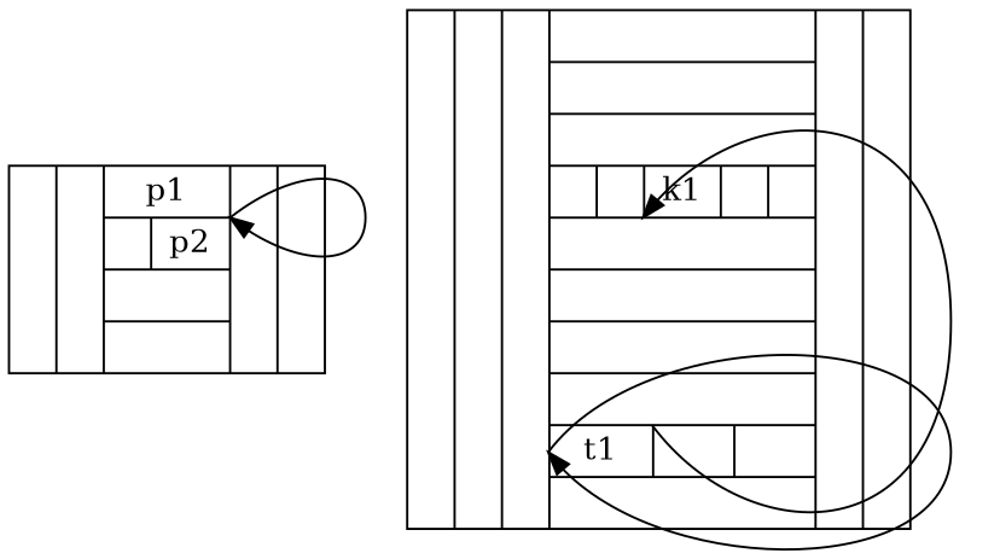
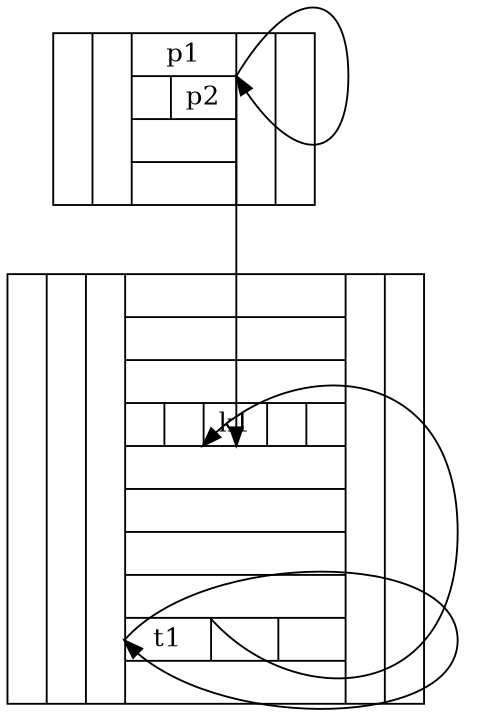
  digraph {
    node [shape=record]
    edge [tailport="p1:se"]
    n1 [label="||{<p1>p1|{|<p2>p2}||}||"]
    n2 [label="|||{|||{||<k1>k1||}|||||{<t1>t1||}|}||"]
    n1 -> n1 [headport="p1:se"]
+   n1 -> n2 [headport="k1:s"]
    n2 -> n2 [headport="t1:w" tailport="t1:w"]
    n2 -> n2 [headport="k1:sw" tailport="t1:ne"]
  }
